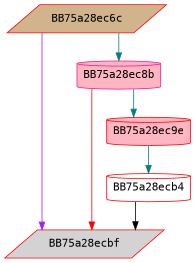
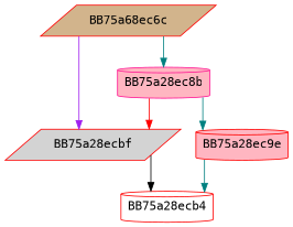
  digraph {
    fontname="DejaVu Sans Mono"
    splines=ortho
    node [color=red fillcolor=lightpink fontname="DejaVu Sans Mono" shape=cylinder style=filled]
    edge [color=teal fontname="DejaVu Sans Mono"]
-   BB75a28ec6c [fillcolor=tan shape=parallelogram]
+   BB75a28ec6c [fillcolor=tan shape=parallelogram label=BB75a68ec6c]
    BB75a28ecbf [fillcolor=lightgrey shape=parallelogram]
    BB75a28ec8b [color=deeppink]
    BB75a28ecb4 [fillcolor=white]
    BB75a28ec9e
    BB75a28ec6c -> BB75a28ecbf [color=purple]
    BB75a28ec6c -> BB75a28ec8b
-   BB75a28ecb4 -> BB75a28ecbf [color=black]
+   BB75a28ecbf -> BB75a28ecb4 [color=black]
    BB75a28ec8b -> BB75a28ecbf [color=red]
    BB75a28ec8b -> BB75a28ec9e
    BB75a28ec9e -> BB75a28ecb4
  }
